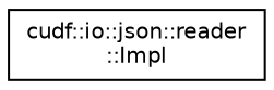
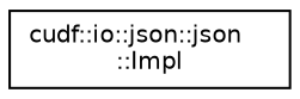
  digraph {
    rankdir=LR
-   n1 [color=black fillcolor=white fontname=Helvetica fontsize=10 height=0.2 label="cudf::io::json::reader\l::Impl" shape=record style=filled width=0.4]
+   n1 [color=black fillcolor=white fontname=Helvetica fontsize=10 height=0.2 label="cudf::io::json::json\l::Impl" shape=record style=filled width=0.4]
  }
